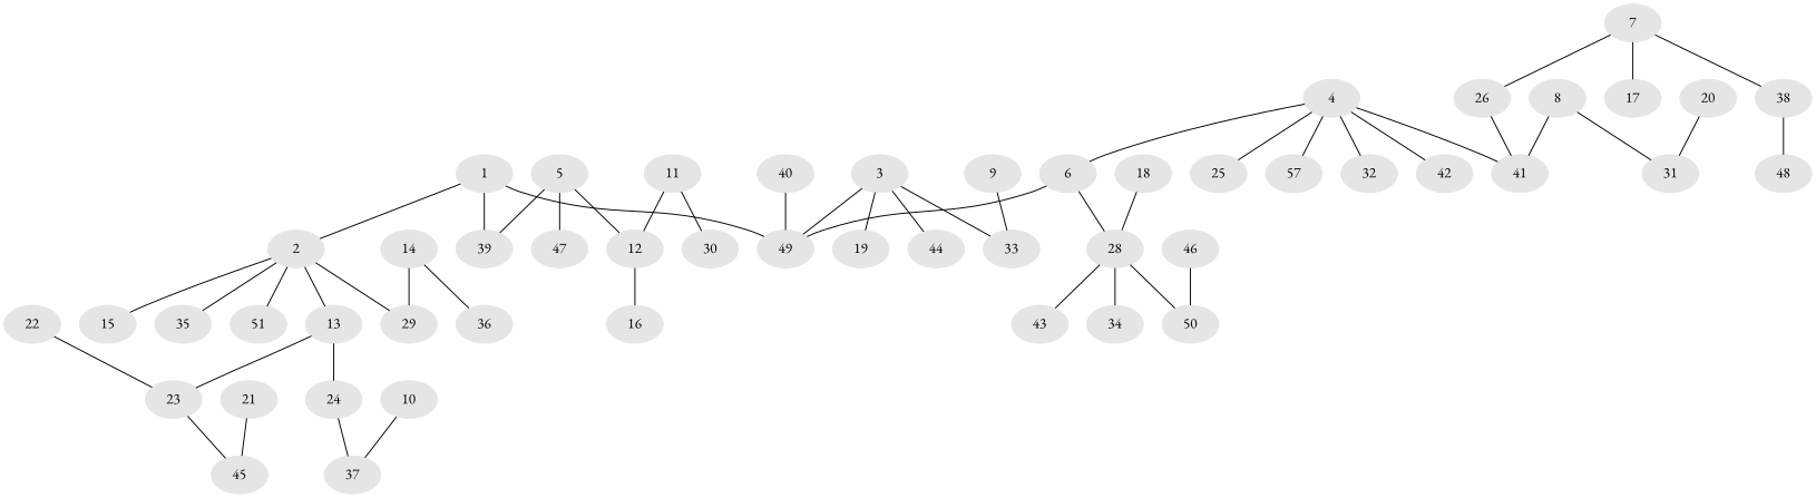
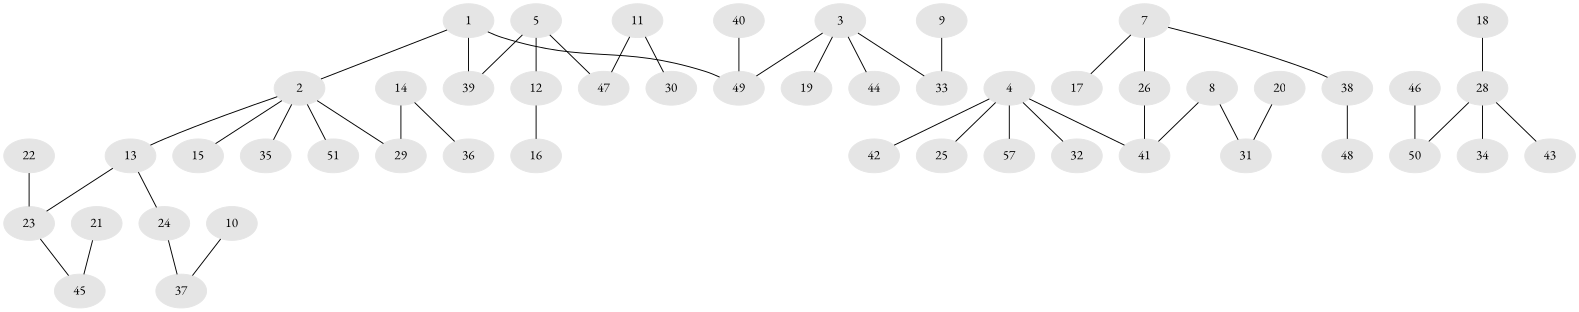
  graph {
    fontname="EB Garamond"
    node [color=gray90 fontname="EB Garamond" style=filled]
    edge [fontname="EB Garamond" weight=1.0]
    1
    2
    39
    49
    13
    15
    29
    35
    51
    23
    24
    3
    19
    33
    44
    4
-   6
    25
    n19 [label=57]
    32
    41
    42
    28
    5
    12
    47
    16
    34
    43
    50
    7
    17
    38
    26
    48
    8
    31
    9
    10
    37
    11
    30
    45
    14
    36
    18
    20
    21
    22
    40
    46
    1 -- 2
    1 -- 39
    1 -- 49
    2 -- 13
    2 -- 15
    2 -- 29
    2 -- 35
    2 -- 51
    13 -- 23
    13 -- 24
    23 -- 45
    24 -- 37
    3 -- 49
    3 -- 19
    3 -- 33
    3 -- 44
-   4 -- 6
    4 -- 25
    4 -- n19
    4 -- 32
    4 -- 41
    4 -- 42
-   6 -- 49
-   6 -- 28
    28 -- 34
    28 -- 43
    28 -- 50
    5 -- 39
    5 -- 12
    5 -- 47
    12 -- 16
    7 -- 17
    7 -- 38
    7 -- 26
    38 -- 48
    26 -- 41
    8 -- 41
    8 -- 31
    9 -- 33
    10 -- 37
-   11 -- 12
+   11 -- 47
    11 -- 30
    14 -- 29
    14 -- 36
    18 -- 28
    20 -- 31
    21 -- 45
    22 -- 23
    40 -- 49
    46 -- 50
  }
